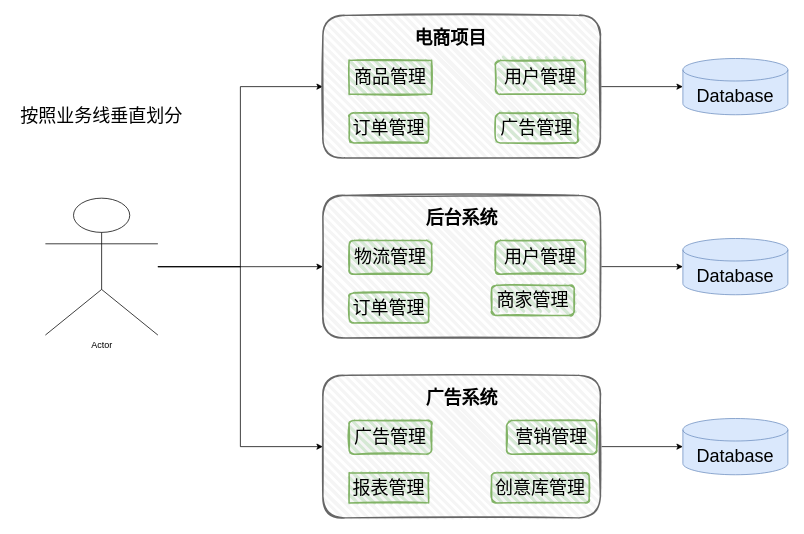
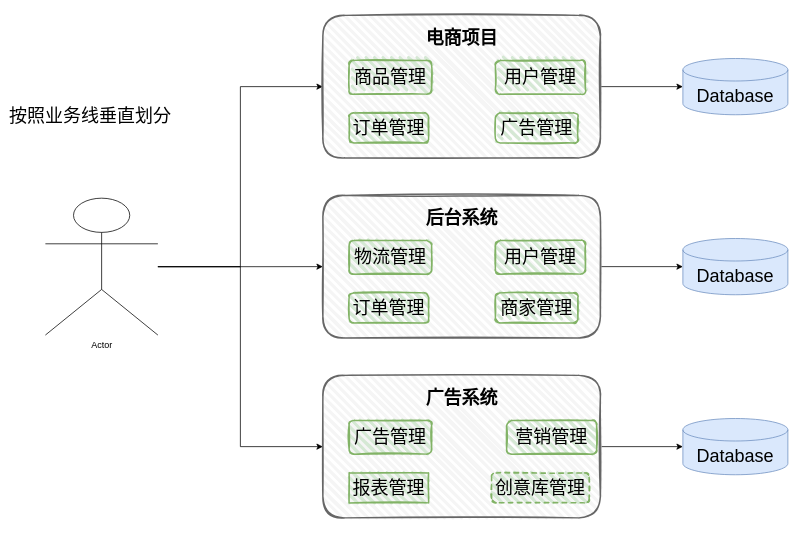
  <mxCell id="0" />
  <mxCell id="1" parent="0" />
  <mxCell id="2" style="edgeStyle=orthogonalEdgeStyle;rounded=0;orthogonalLoop=1;jettySize=auto;html=1;entryX=0;entryY=0.5;entryDx=0;entryDy=0;" edge="1" parent="1" source="5" target="15"><mxGeometry relative="1" as="geometry" /></mxCell>
  <mxCell id="3" style="edgeStyle=orthogonalEdgeStyle;rounded=0;orthogonalLoop=1;jettySize=auto;html=1;entryX=0;entryY=0.5;entryDx=0;entryDy=0;" edge="1" parent="1" source="5" target="7"><mxGeometry relative="1" as="geometry" /></mxCell>
  <mxCell id="4" style="edgeStyle=orthogonalEdgeStyle;rounded=0;orthogonalLoop=1;jettySize=auto;html=1;entryX=0;entryY=0.5;entryDx=0;entryDy=0;" edge="1" parent="1" source="5" target="23"><mxGeometry relative="1" as="geometry" /></mxCell>
  <mxCell id="5" value="Actor" style="shape=umlActor;verticalLabelPosition=bottom;verticalAlign=top;html=1;outlineConnect=0;" vertex="1" parent="1"><mxGeometry x="60" y="263.75" width="150" height="182.5" as="geometry" /></mxCell>
  <mxCell id="6" style="edgeStyle=orthogonalEdgeStyle;rounded=0;orthogonalLoop=1;jettySize=auto;html=1;entryX=0;entryY=0.5;entryDx=0;entryDy=0;entryPerimeter=0;fontSize=24;" edge="1" parent="1" source="7" target="13"><mxGeometry relative="1" as="geometry" /></mxCell>
  <mxCell id="7" value="" style="rounded=1;whiteSpace=wrap;html=1;strokeWidth=2;fillWeight=4;hachureGap=8;hachureAngle=45;sketch=1;fontSize=24;fillColor=#f5f5f5;fontColor=#333333;strokeColor=#666666;" vertex="1" parent="1"><mxGeometry x="430" y="20" width="370" height="190" as="geometry" /></mxCell>
- <mxCell id="8" value="电商项目" style="text;strokeColor=none;fillColor=none;html=1;fontSize=24;fontStyle=1;verticalAlign=middle;align=center;" vertex="1" parent="1"><mxGeometry x="550" y="30" width="100" height="40" as="geometry" /></mxCell>
- <mxCell id="9" value="商品管理" style="whiteSpace=wrap;html=1;strokeWidth=2;fillWeight=4;hachureGap=8;hachureAngle=45;fillColor=#d5e8d4;sketch=1;fontSize=24;strokeColor=#82b366;rounded=0;" vertex="1" parent="1"><mxGeometry x="465" y="80" width="110" height="45" as="geometry" /></mxCell>
+ <mxCell id="8" value="电商项目" style="text;strokeColor=none;fillColor=none;html=1;fontSize=24;fontStyle=1;verticalAlign=middle;align=center;" vertex="1" parent="1"><mxGeometry x="565" y="30" width="100" height="40" as="geometry" /></mxCell>
+ <mxCell id="9" value="商品管理" style="rounded=1;whiteSpace=wrap;html=1;strokeWidth=2;fillWeight=4;hachureGap=8;hachureAngle=45;fillColor=#d5e8d4;sketch=1;fontSize=24;strokeColor=#82b366;" vertex="1" parent="1"><mxGeometry x="465" y="80" width="110" height="45" as="geometry" /></mxCell>
  <mxCell id="10" value="订单管理" style="rounded=1;whiteSpace=wrap;html=1;strokeWidth=2;fillWeight=4;hachureGap=8;hachureAngle=45;fillColor=#d5e8d4;sketch=1;fontSize=24;strokeColor=#82b366;" vertex="1" parent="1"><mxGeometry x="465" y="150" width="106" height="40" as="geometry" /></mxCell>
  <mxCell id="11" value="用户管理" style="rounded=1;whiteSpace=wrap;html=1;strokeWidth=2;fillWeight=4;hachureGap=8;hachureAngle=45;fillColor=#d5e8d4;sketch=1;fontSize=24;strokeColor=#82b366;" vertex="1" parent="1"><mxGeometry x="660" y="80" width="120" height="45" as="geometry" /></mxCell>
  <mxCell id="12" value="广告管理" style="rounded=1;whiteSpace=wrap;html=1;strokeWidth=2;fillWeight=4;hachureGap=8;hachureAngle=45;fillColor=#d5e8d4;sketch=1;fontSize=24;strokeColor=#82b366;" vertex="1" parent="1"><mxGeometry x="660" y="150" width="110" height="40" as="geometry" /></mxCell>
  <mxCell id="13" value="Database" style="shape=cylinder3;whiteSpace=wrap;html=1;boundedLbl=1;backgroundOutline=1;size=15;fontSize=24;fillColor=#dae8fc;strokeColor=#6c8ebf;" vertex="1" parent="1"><mxGeometry x="910" y="77.5" width="140" height="75" as="geometry" /></mxCell>
  <mxCell id="14" style="edgeStyle=orthogonalEdgeStyle;rounded=0;orthogonalLoop=1;jettySize=auto;html=1;entryX=0;entryY=0.5;entryDx=0;entryDy=0;entryPerimeter=0;fontSize=24;" edge="1" parent="1" source="15" target="21"><mxGeometry relative="1" as="geometry" /></mxCell>
  <mxCell id="15" value="" style="rounded=1;whiteSpace=wrap;html=1;strokeWidth=2;fillWeight=4;hachureGap=8;hachureAngle=45;sketch=1;fontSize=24;fillColor=#f5f5f5;fontColor=#333333;strokeColor=#666666;" vertex="1" parent="1"><mxGeometry x="430" y="260" width="370" height="190" as="geometry" /></mxCell>
  <mxCell id="16" value="后台系统" style="text;strokeColor=none;fillColor=none;html=1;fontSize=24;fontStyle=1;verticalAlign=middle;align=center;" vertex="1" parent="1"><mxGeometry x="565" y="270" width="100" height="40" as="geometry" /></mxCell>
  <mxCell id="17" value="物流管理" style="rounded=1;whiteSpace=wrap;html=1;strokeWidth=2;fillWeight=4;hachureGap=8;hachureAngle=45;fillColor=#d5e8d4;sketch=1;fontSize=24;strokeColor=#82b366;" vertex="1" parent="1"><mxGeometry x="465" y="320" width="110" height="45" as="geometry" /></mxCell>
  <mxCell id="18" value="订单管理" style="rounded=1;whiteSpace=wrap;html=1;strokeWidth=2;fillWeight=4;hachureGap=8;hachureAngle=45;fillColor=#d5e8d4;sketch=1;fontSize=24;strokeColor=#82b366;" vertex="1" parent="1"><mxGeometry x="465" y="390" width="106" height="40" as="geometry" /></mxCell>
  <mxCell id="19" value="用户管理" style="rounded=1;whiteSpace=wrap;html=1;strokeWidth=2;fillWeight=4;hachureGap=8;hachureAngle=45;fillColor=#d5e8d4;sketch=1;fontSize=24;strokeColor=#82b366;" vertex="1" parent="1"><mxGeometry x="660" y="320" width="120" height="45" as="geometry" /></mxCell>
- <mxCell id="20" value="商家管理" style="rounded=1;whiteSpace=wrap;html=1;strokeWidth=2;fillWeight=4;hachureGap=8;hachureAngle=45;fillColor=#d5e8d4;sketch=1;fontSize=24;strokeColor=#82b366;" vertex="1" parent="1"><mxGeometry x="655" y="380" width="110" height="40" as="geometry" /></mxCell>
+ <mxCell id="20" value="商家管理" style="rounded=1;whiteSpace=wrap;html=1;strokeWidth=2;fillWeight=4;hachureGap=8;hachureAngle=45;fillColor=#d5e8d4;sketch=1;fontSize=24;strokeColor=#82b366;" vertex="1" parent="1"><mxGeometry x="660" y="390" width="110" height="40" as="geometry" /></mxCell>
  <mxCell id="21" value="Database" style="shape=cylinder3;whiteSpace=wrap;html=1;boundedLbl=1;backgroundOutline=1;size=15;fontSize=24;fillColor=#dae8fc;strokeColor=#6c8ebf;" vertex="1" parent="1"><mxGeometry x="910" y="317.5" width="140" height="75" as="geometry" /></mxCell>
  <mxCell id="22" style="edgeStyle=orthogonalEdgeStyle;rounded=0;orthogonalLoop=1;jettySize=auto;html=1;entryX=0;entryY=0.5;entryDx=0;entryDy=0;entryPerimeter=0;fontSize=24;" edge="1" parent="1" source="23" target="29"><mxGeometry relative="1" as="geometry" /></mxCell>
  <mxCell id="23" value="" style="rounded=1;whiteSpace=wrap;html=1;strokeWidth=2;fillWeight=4;hachureGap=8;hachureAngle=45;sketch=1;fontSize=24;fillColor=#f5f5f5;fontColor=#333333;strokeColor=#666666;" vertex="1" parent="1"><mxGeometry x="430" y="500" width="370" height="190" as="geometry" /></mxCell>
  <mxCell id="24" value="广告系统" style="text;strokeColor=none;fillColor=none;html=1;fontSize=24;fontStyle=1;verticalAlign=middle;align=center;" vertex="1" parent="1"><mxGeometry x="565" y="510" width="100" height="40" as="geometry" /></mxCell>
  <mxCell id="25" value="广告管理" style="rounded=1;whiteSpace=wrap;html=1;strokeWidth=2;fillWeight=4;hachureGap=8;hachureAngle=45;fillColor=#d5e8d4;sketch=1;fontSize=24;strokeColor=#82b366;" vertex="1" parent="1"><mxGeometry x="465" y="560" width="110" height="45" as="geometry" /></mxCell>
  <mxCell id="26" value="报表管理" style="whiteSpace=wrap;html=1;strokeWidth=2;fillWeight=4;hachureGap=8;hachureAngle=45;fillColor=#d5e8d4;sketch=1;fontSize=24;strokeColor=#82b366;rounded=0;" vertex="1" parent="1"><mxGeometry x="465" y="630" width="106" height="40" as="geometry" /></mxCell>
  <mxCell id="27" value="营销管理" style="rounded=1;whiteSpace=wrap;html=1;strokeWidth=2;fillWeight=4;hachureGap=8;hachureAngle=45;fillColor=#d5e8d4;sketch=1;fontSize=24;strokeColor=#82b366;" vertex="1" parent="1"><mxGeometry x="675" y="560" width="120" height="45" as="geometry" /></mxCell>
- <mxCell id="28" value="创意库管理" style="rounded=1;whiteSpace=wrap;html=1;strokeWidth=2;fillWeight=4;hachureGap=8;hachureAngle=45;fillColor=#d5e8d4;sketch=1;fontSize=24;strokeColor=#82b366;" vertex="1" parent="1"><mxGeometry x="655" y="630" width="130" height="40" as="geometry" /></mxCell>
+ <mxCell id="28" value="创意库管理" style="rounded=1;whiteSpace=wrap;html=1;strokeWidth=2;fillWeight=4;hachureGap=8;hachureAngle=45;fillColor=#d5e8d4;sketch=1;fontSize=24;strokeColor=#82b366;dashed=1;" vertex="1" parent="1"><mxGeometry x="655" y="630" width="130" height="40" as="geometry" /></mxCell>
  <mxCell id="29" value="Database" style="shape=cylinder3;whiteSpace=wrap;html=1;boundedLbl=1;backgroundOutline=1;size=15;fontSize=24;fillColor=#dae8fc;strokeColor=#6c8ebf;" vertex="1" parent="1"><mxGeometry x="910" y="557.5" width="140" height="75" as="geometry" /></mxCell>
- <mxCell id="30" value="&lt;font style=&quot;font-size: 24px;&quot;&gt;按照业务线垂直划分&lt;/font&gt;" style="text;html=1;strokeColor=none;fillColor=none;align=center;verticalAlign=middle;whiteSpace=wrap;rounded=0;" vertex="1" parent="1"><mxGeometry x="20" y="140" width="230" height="30" as="geometry" /></mxCell>
+ <mxCell id="30" value="&lt;font style=&quot;font-size: 24px;&quot;&gt;按照业务线垂直划分&lt;/font&gt;" style="text;html=1;strokeColor=none;fillColor=none;align=center;verticalAlign=middle;whiteSpace=wrap;rounded=0;" vertex="1" parent="1"><mxGeometry x="5" y="140" width="230" height="30" as="geometry" /></mxCell>
